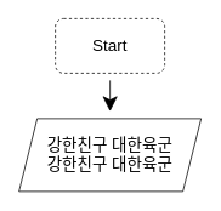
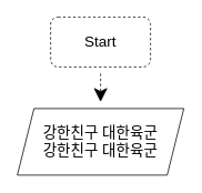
  <mxCell id="0" />
  <mxCell id="1" parent="0" />
  <mxCell id="2" value="&lt;font style=&quot;font-size: 18px&quot;&gt;Start&lt;/font&gt;" style="rounded=1;whiteSpace=wrap;html=1;hachureGap=4;pointerEvents=0;dashed=1;" parent="1" vertex="1"><mxGeometry x="60" y="20" width="120" height="60" as="geometry" /></mxCell>
  <mxCell id="3" value="&lt;font style=&quot;font-size: 18px&quot;&gt;강한친구 대한육군&lt;br&gt;강한친구 대한육군&lt;br&gt;&lt;/font&gt;" style="shape=parallelogram;perimeter=parallelogramPerimeter;whiteSpace=wrap;html=1;fixedSize=1;hachureGap=4;pointerEvents=0;" parent="1" vertex="1"><mxGeometry x="20" y="130" width="200" height="80" as="geometry" /></mxCell>
- <mxCell id="4" value="" style="endArrow=classic;html=1;startSize=14;endSize=14;sourcePerimeterSpacing=8;targetPerimeterSpacing=8;" parent="1" source="2" target="3" edge="1"><mxGeometry width="50" height="50" relative="1" as="geometry"><mxPoint x="120" y="80" as="sourcePoint" /><mxPoint x="140" y="130" as="targetPoint" /></mxGeometry></mxCell>
+ <mxCell id="4" value="" style="endArrow=classic;html=1;startSize=14;endSize=14;sourcePerimeterSpacing=8;targetPerimeterSpacing=8;dashed=1;" parent="1" source="2" target="3" edge="1"><mxGeometry width="50" height="50" relative="1" as="geometry"><mxPoint x="120" y="80" as="sourcePoint" /><mxPoint x="140" y="130" as="targetPoint" /></mxGeometry></mxCell>
